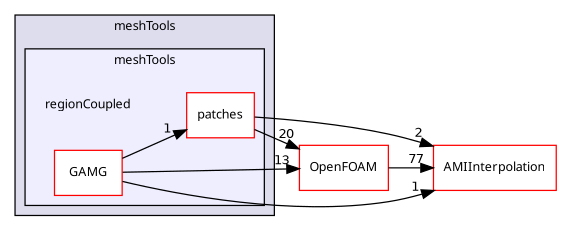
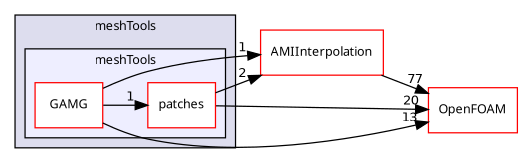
  digraph {
    compound=true
    rankdir=LR
    fontname="Noto Sans"
    node [fontname="Noto Sans" fontsize=10 shape=box color=red]
    edge [headlabel=1 labeldistance=1.5 labelfontname=Helvetica labelfontsize=10 fontname="Noto Sans"]
-   n1 [label=regionCoupled shape=plaintext color=""]
    n2 [fillcolor=white label=GAMG style=filled]
    n3 [fillcolor=white label=patches style=filled]
    n4 [label=AMIInterpolation]
    n5 [label=OpenFOAM]
    subgraph cluster_1 {
      bgcolor="#ddddee"
      fontsize=10
      label=meshTools
      pencolor=black
      subgraph cluster_2 {
        bgcolor="#eeeeff"
        fontsize=10
        pencolor=black
-       n1
        n2
        n3
      }
    }
    n2 -> n3
    n2 -> n4
    n2 -> n5 [headlabel=13]
    n3 -> n4 [headlabel=2]
    n3 -> n5 [headlabel=20]
-   n5 -> n4 [headlabel=77]
+   n4 -> n5 [headlabel=77]
  }
